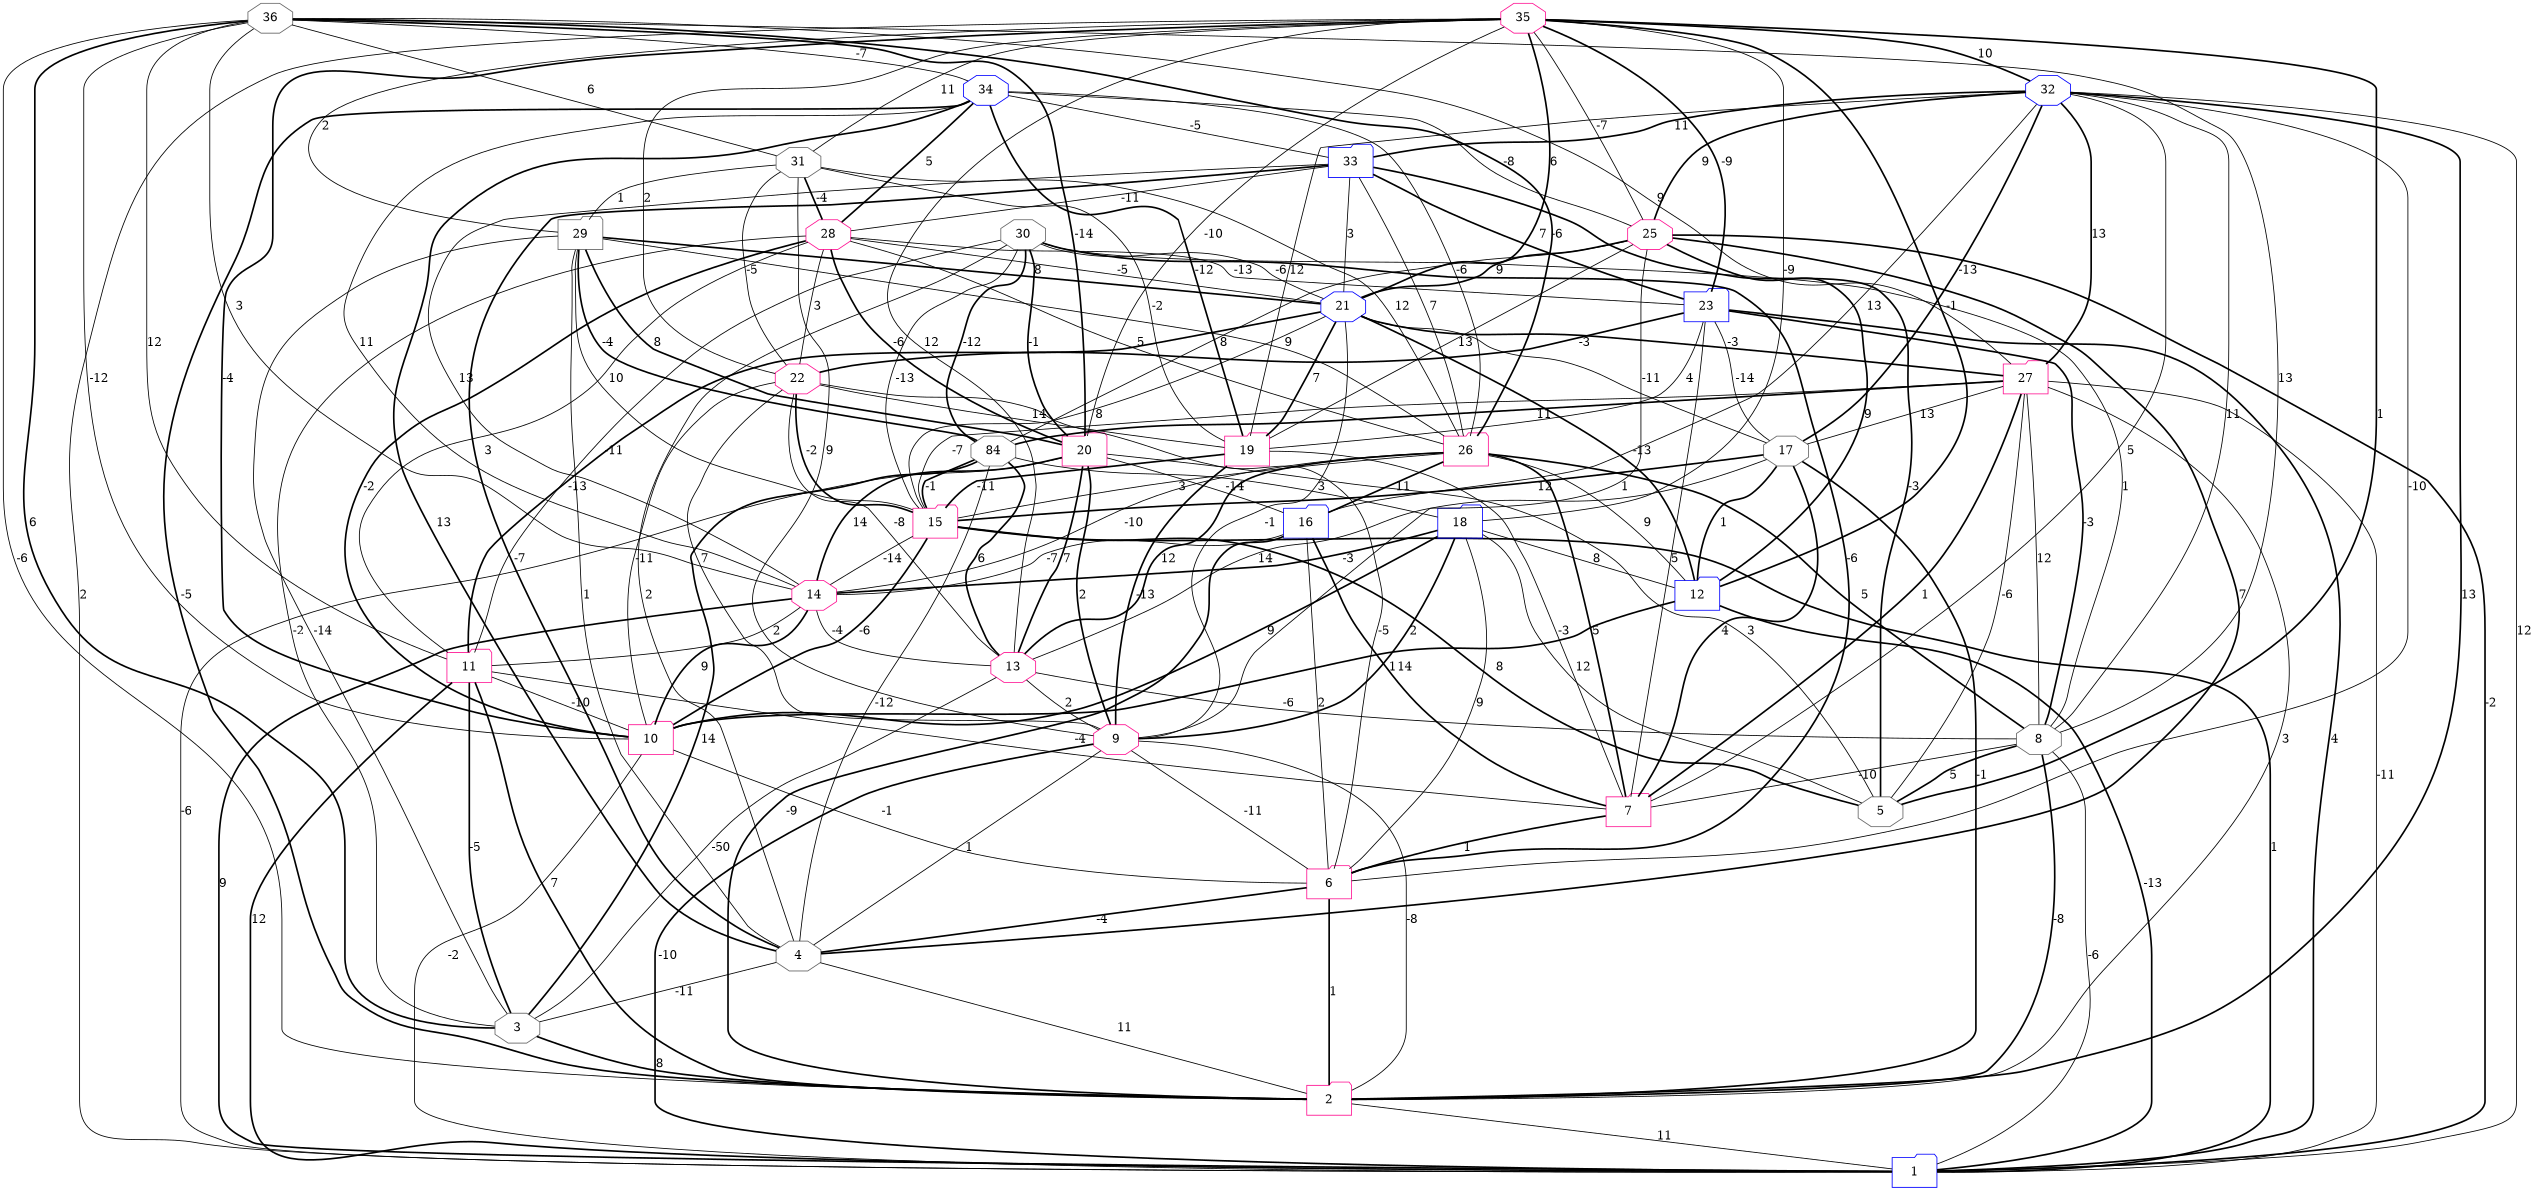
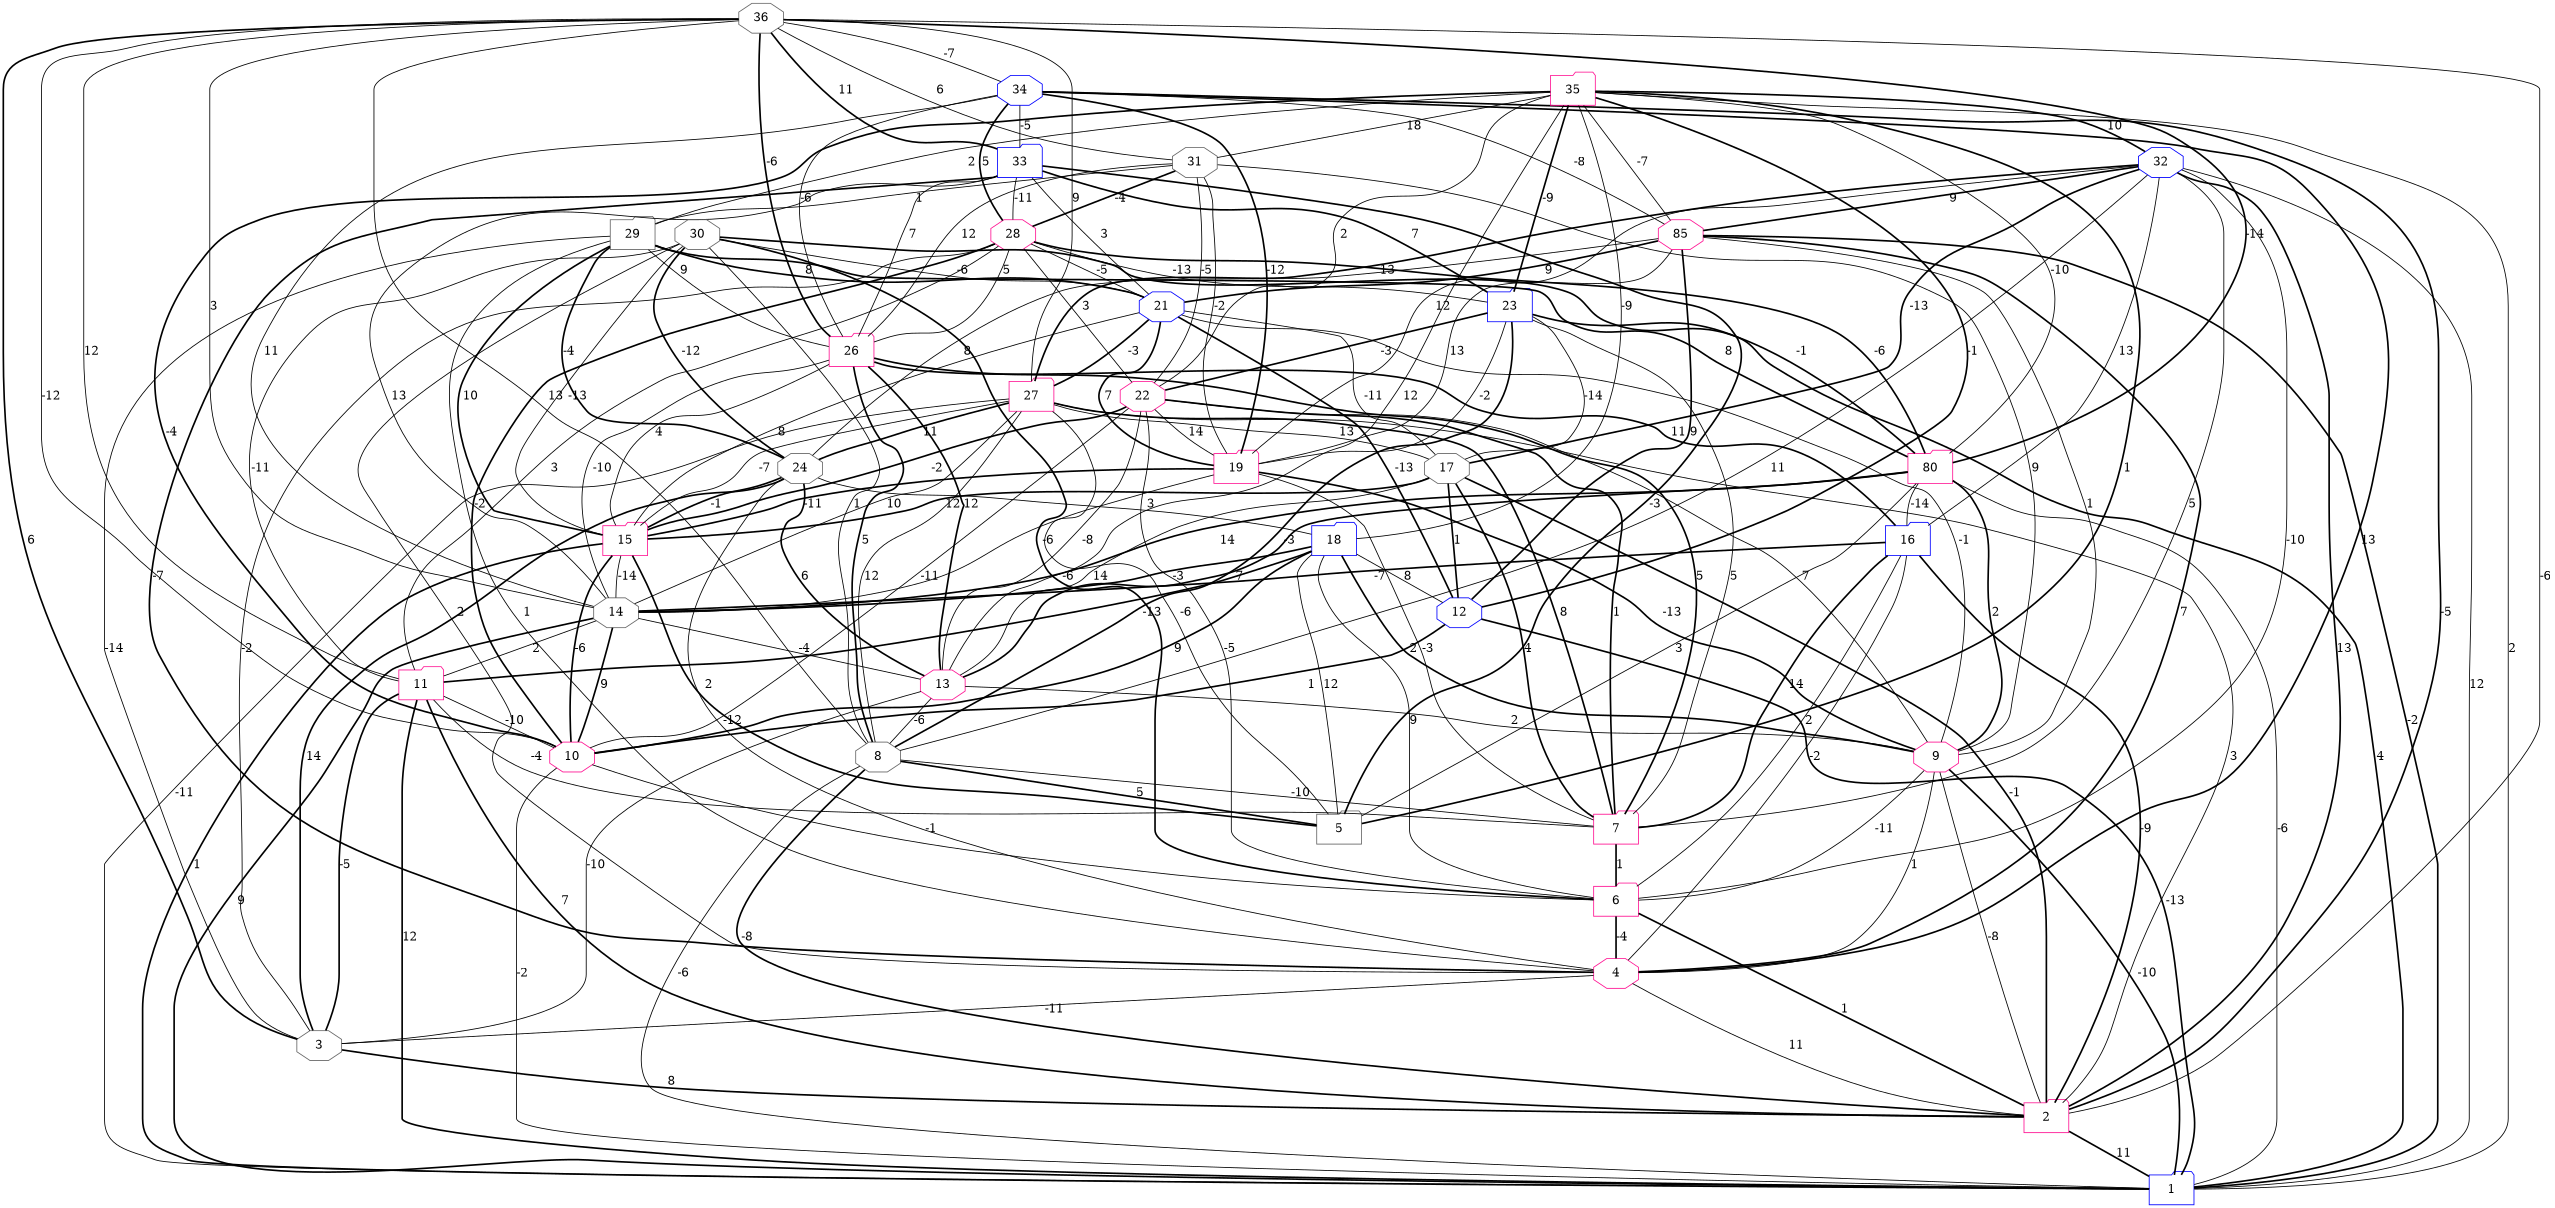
  graph {
    fontname="DejaVu Serif"
    node [color=deeppink fontname="DejaVu Serif" shape=octagon]
    edge [fontname="DejaVu Serif" style=solid]
    36 [color=gray40]
    2 [shape=folder]
    3 [color=gray40]
    8 [color=gray40]
-   10 [shape=folder]
+   10
    11 [shape=folder]
-   14
-   20 [shape=folder]
+   14 [color=gray40]
+   20 [shape=folder label=80]
    26 [shape=folder]
    27 [shape=folder]
    31 [color=gray40]
    33 [color=blue shape=folder]
    34 [color=blue]
    1 [color=blue shape=folder]
-   5 [color=gray40]
+   5 [color=gray40 shape=folder]
    7 [shape=folder]
    6 [shape=folder]
    13
    16 [color=blue shape=folder]
    9
-   12 [color=blue shape=folder]
+   12 [color=blue]
    15 [shape=folder]
    17 [color=gray40]
-   24 [color=gray40 label=84]
+   24 [color=gray40]
    22
    29 [color=gray40 shape=folder]
    19 [shape=folder]
    28
    21 [color=blue]
    23 [color=blue shape=folder]
-   4 [color=gray40]
-   25
+   4
+   25 [label=85]
    18 [color=blue shape=folder]
-   35
+   35 [shape=folder]
    32 [color=blue]
    30 [color=gray40]
    36 -- 2 [label=-6]
    36 -- 3 [label=6 style=bold]
    36 -- 8 [label=13]
    36 -- 10 [label=-12]
    36 -- 11 [label=12]
    36 -- 14 [label=3]
    36 -- 20 [label=-14 style=bold]
    36 -- 26 [label=-6 style=bold]
    36 -- 27 [label=9]
    36 -- 31 [label=6]
-   32 -- 33 [label=11 style=bold]
+   36 -- 33 [label=11 style=bold]
    36 -- 34 [label=-7]
-   2 -- 1 [label=11]
+   2 -- 1 [label=11 style=bold]
    3 -- 2 [label=8 style=bold]
    8 -- 2 [label=-8 style=bold]
    8 -- 1 [label=-6]
    8 -- 5 [label=5 style=bold]
    8 -- 7 [label=-10]
    10 -- 1 [label=-2]
    10 -- 6 [label=-1]
    11 -- 2 [label=7 style=bold]
    11 -- 3 [label=-5 style=bold]
    11 -- 10 [label=-10]
    11 -- 1 [label=12 style=bold]
    11 -- 7 [label=-4]
    14 -- 10 [label=9 style=bold]
    14 -- 11 [label=2]
    14 -- 1 [label=9 style=bold]
    14 -- 13 [label=-4]
    20 -- 14 [label=14 style=bold]
    20 -- 1 [label=-6]
    20 -- 5 [label=3]
    20 -- 13 [label=7 style=bold]
    20 -- 16 [label=-14]
    20 -- 9 [label=2 style=bold]
    26 -- 8 [label=5 style=bold]
    26 -- 14 [label=-10]
    26 -- 7 [label=5 style=bold]
    26 -- 13 [label=12 style=bold]
    26 -- 16 [label=11 style=bold]
-   26 -- 12 [label=9]
-   26 -- 15 [label=3]
+   26 -- 15 [label=4]
    27 -- 2 [label=3]
    27 -- 8 [label=12]
+   27 -- 14 [label=10]
    27 -- 1 [label=-11]
    27 -- 5 [label=-6]
-   27 -- 7 [label=1 style=bold]
+   27 -- 7 [label=8 style=bold]
    27 -- 15 [label=-7]
    27 -- 17 [label=13]
    27 -- 24 [label=11 style=bold]
    31 -- 26 [label=12]
    31 -- 9 [label=9]
    31 -- 22 [label=-5]
    31 -- 29 [label=1]
    31 -- 19 [label=-2]
    31 -- 28 [label=-4 style=bold]
    33 -- 14 [label=13]
    33 -- 26 [label=7]
    33 -- 5 [label=-3 style=bold]
    33 -- 28 [label=-11]
    33 -- 21 [label=3]
    33 -- 23 [label=7 style=bold]
    33 -- 4 [label=-7 style=bold]
    34 -- 2 [label=-5 style=bold]
    34 -- 14 [label=11]
    34 -- 26 [label=-6]
    34 -- 33 [label=-5]
    34 -- 19 [label=-12 style=bold]
    34 -- 28 [label=5 style=bold]
    34 -- 4 [label=13 style=bold]
    34 -- 25 [label=-8]
    7 -- 6 [label=1 style=bold]
    6 -- 2 [label=1 style=bold]
    6 -- 4 [label=-4 style=bold]
-   13 -- 3 [label=-50]
+   13 -- 3 [label=-10]
    13 -- 8 [label=-6]
    13 -- 9 [label=2]
    16 -- 2 [label=-9 style=bold]
-   16 -- 14 [label=-7]
+   16 -- 14 [label=-7 style=bold]
    16 -- 7 [label=14 style=bold]
    16 -- 6 [label=2]
+   16 -- 4 [label=-2]
    9 -- 2 [label=-8]
    9 -- 1 [label=-10 style=bold]
    9 -- 6 [label=-11]
    9 -- 4 [label=1]
    12 -- 10 [label=1 style=bold]
    12 -- 1 [label=-13 style=bold]
    15 -- 10 [label=-6 style=bold]
    15 -- 14 [label=-14]
    15 -- 1 [label=1 style=bold]
-   15 -- 5 [label=8 style=bold]
+   15 -- 5 [label=2 style=bold]
    17 -- 2 [label=-1 style=bold]
    17 -- 7 [label=4 style=bold]
    17 -- 13 [label=14]
    17 -- 12 [label=1 style=bold]
    17 -- 15 [label=12 style=bold]
    24 -- 3 [label=14 style=bold]
    24 -- 13 [label=6 style=bold]
    24 -- 15 [label=-1 style=bold]
    24 -- 4 [label=-12]
    24 -- 18 [label=3]
    22 -- 10 [label=-11]
+   22 -- 7 [label=1 style=bold]
    22 -- 6 [label=-5]
    22 -- 13 [label=-8]
    22 -- 9 [label=7]
    22 -- 15 [label=-2 style=bold]
    22 -- 19 [label=14]
    29 -- 3 [label=-14]
    29 -- 20 [label=8 style=bold]
    29 -- 26 [label=9]
-   29 -- 15 [label=10]
+   29 -- 15 [label=10 style=bold]
    29 -- 24 [label=-4 style=bold]
    29 -- 21 [label=8 style=bold]
    29 -- 4 [label=1]
+   19 -- 14 [label=-6]
    19 -- 7 [label=-3]
    19 -- 9 [label=-13 style=bold]
    19 -- 15 [label=-11 style=bold]
    28 -- 3 [label=-2]
    28 -- 10 [label=-2 style=bold]
    28 -- 11 [label=3]
    28 -- 20 [label=-6 style=bold]
    28 -- 26 [label=5]
    28 -- 22 [label=3]
    28 -- 21 [label=-5]
    28 -- 23 [label=-13]
-   21 -- 11 [label=-13 style=bold]
+   18 -- 11 [label=-13 style=bold]
    21 -- 27 [label=-3 style=bold]
    21 -- 9 [label=-1]
    21 -- 12 [label=-13 style=bold]
    21 -- 15 [label=8]
    21 -- 17 [label=-11]
    21 -- 19 [label=7 style=bold]
    23 -- 8 [label=-3 style=bold]
    23 -- 1 [label=4 style=bold]
    23 -- 7 [label=5]
    23 -- 17 [label=-14]
    23 -- 22 [label=-3 style=bold]
-   23 -- 19 [label=4]
+   23 -- 19 [label=-2]
    4 -- 2 [label=11]
    4 -- 3 [label=-11]
    25 -- 1 [label=-2 style=bold]
    25 -- 9 [label=1]
    25 -- 12 [label=9 style=bold]
    25 -- 24 [label=8]
    25 -- 19 [label=13]
    25 -- 21 [label=9 style=bold]
    25 -- 4 [label=7 style=bold]
    18 -- 10 [label=9 style=bold]
    18 -- 14 [label=-3 style=bold]
    18 -- 5 [label=12]
    18 -- 6 [label=9]
    18 -- 9 [label=2 style=bold]
    18 -- 12 [label=8]
    35 -- 10 [label=-4 style=bold]
    35 -- 20 [label=-10]
-   35 -- 31 [label=11]
+   35 -- 31 [label=18]
    35 -- 1 [label=2]
    35 -- 5 [label=1 style=bold]
    35 -- 13 [label=12]
    35 -- 12 [label=-1 style=bold]
    35 -- 22 [label=2]
    35 -- 29 [label=2]
-   35 -- 21 [label=6 style=bold]
    35 -- 23 [label=-9 style=bold]
    35 -- 25 [label=-7]
    35 -- 18 [label=-9]
    35 -- 32 [label=10 style=bold]
    32 -- 2 [label=13 style=bold]
    32 -- 8 [label=11]
    32 -- 27 [label=13 style=bold]
    32 -- 1 [label=12]
    32 -- 7 [label=5]
    32 -- 6 [label=-10]
    32 -- 16 [label=13]
    32 -- 17 [label=-13 style=bold]
    32 -- 19 [label=12]
    32 -- 25 [label=9 style=bold]
    30 -- 8 [label=1]
    30 -- 11 [label=-11]
    30 -- 20 [label=-1 style=bold]
    30 -- 6 [label=-6 style=bold]
    30 -- 15 [label=-13]
    30 -- 24 [label=-12 style=bold]
    30 -- 21 [label=-6]
    30 -- 4 [label=2]
  }
